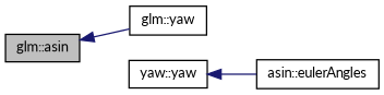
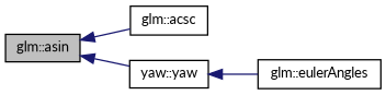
  digraph {
    fontname=Lato
    rankdir=LR
    node [color=black fontname=Lato fontsize=10 shape=record]
    edge [color=midnightblue dir=back fontname=Lato fontsize=10 labelfontname=FreeSans labelfontsize=10 style=solid]
    n1 [fillcolor=grey75 fontcolor=black height=0.2 label="glm::asin" style=filled width=0.4]
-   n2 [height=0.2 label="glm::yaw" width=0.4]
+   n2 [height=0.2 label="glm::acsc" width=0.4]
    n3 [height=0.2 label="yaw::yaw" width=0.4]
-   n4 [height=0.2 label="asin::eulerAngles" width=0.4]
+   n4 [height=0.2 label="glm::eulerAngles" width=0.4]
    n1 -> n2
+   n1 -> n3
    n3 -> n4
  }
